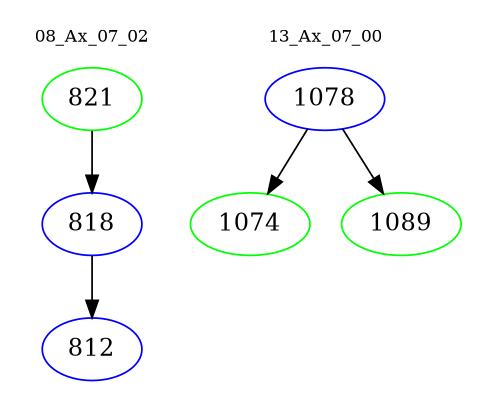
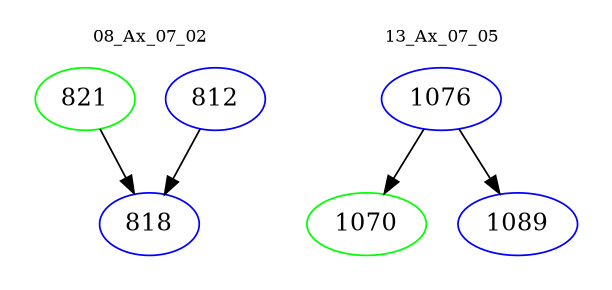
  digraph {
    fontname="DejaVu Serif"
    node [color=blue fontname="DejaVu Serif"]
    edge [color=black fontname="DejaVu Serif"]
    n1 [label=818]
    n2 [label=812]
    n3 [color=green label=821]
-   n4 [label=1078]
-   n5 [color=green label=1074]
-   n6 [color=green label=1089]
+   n4 [label=1076]
+   n5 [color=green label=1070]
+   n6 [label=1089]
    subgraph cluster_1 {
      color=white
      fontsize=10
      label="08_Ax_07_02"
      n1
      n2
      n3
    }
    subgraph cluster_2 {
      color=white
      fontsize=10
-     label="13_Ax_07_00"
+     label="13_Ax_07_05"
      n4
      n5
      n6
    }
-   n1 -> n2
+   n2 -> n1
    n3 -> n1
    n4 -> n5
    n4 -> n6
  }
